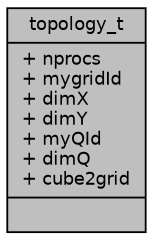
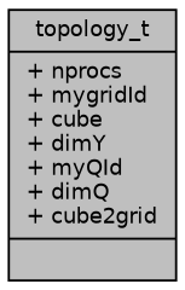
  digraph {
-   n1 [color=black fillcolor=grey75 fontcolor=black fontname=Helvetica fontsize=10 height=0.2 label="{topology_t\n|+ nprocs\l+ mygridId\l+ dimX\l+ dimY\l+ myQId\l+ dimQ\l+ cube2grid\l|}" shape=record style=filled width=0.4]
+   n1 [color=black fillcolor=grey75 fontcolor=black fontname=Helvetica fontsize=10 height=0.2 label="{topology_t\n|+ nprocs\l+ mygridId\l+ cube\l+ dimY\l+ myQId\l+ dimQ\l+ cube2grid\l|}" shape=record style=filled width=0.4]
  }
